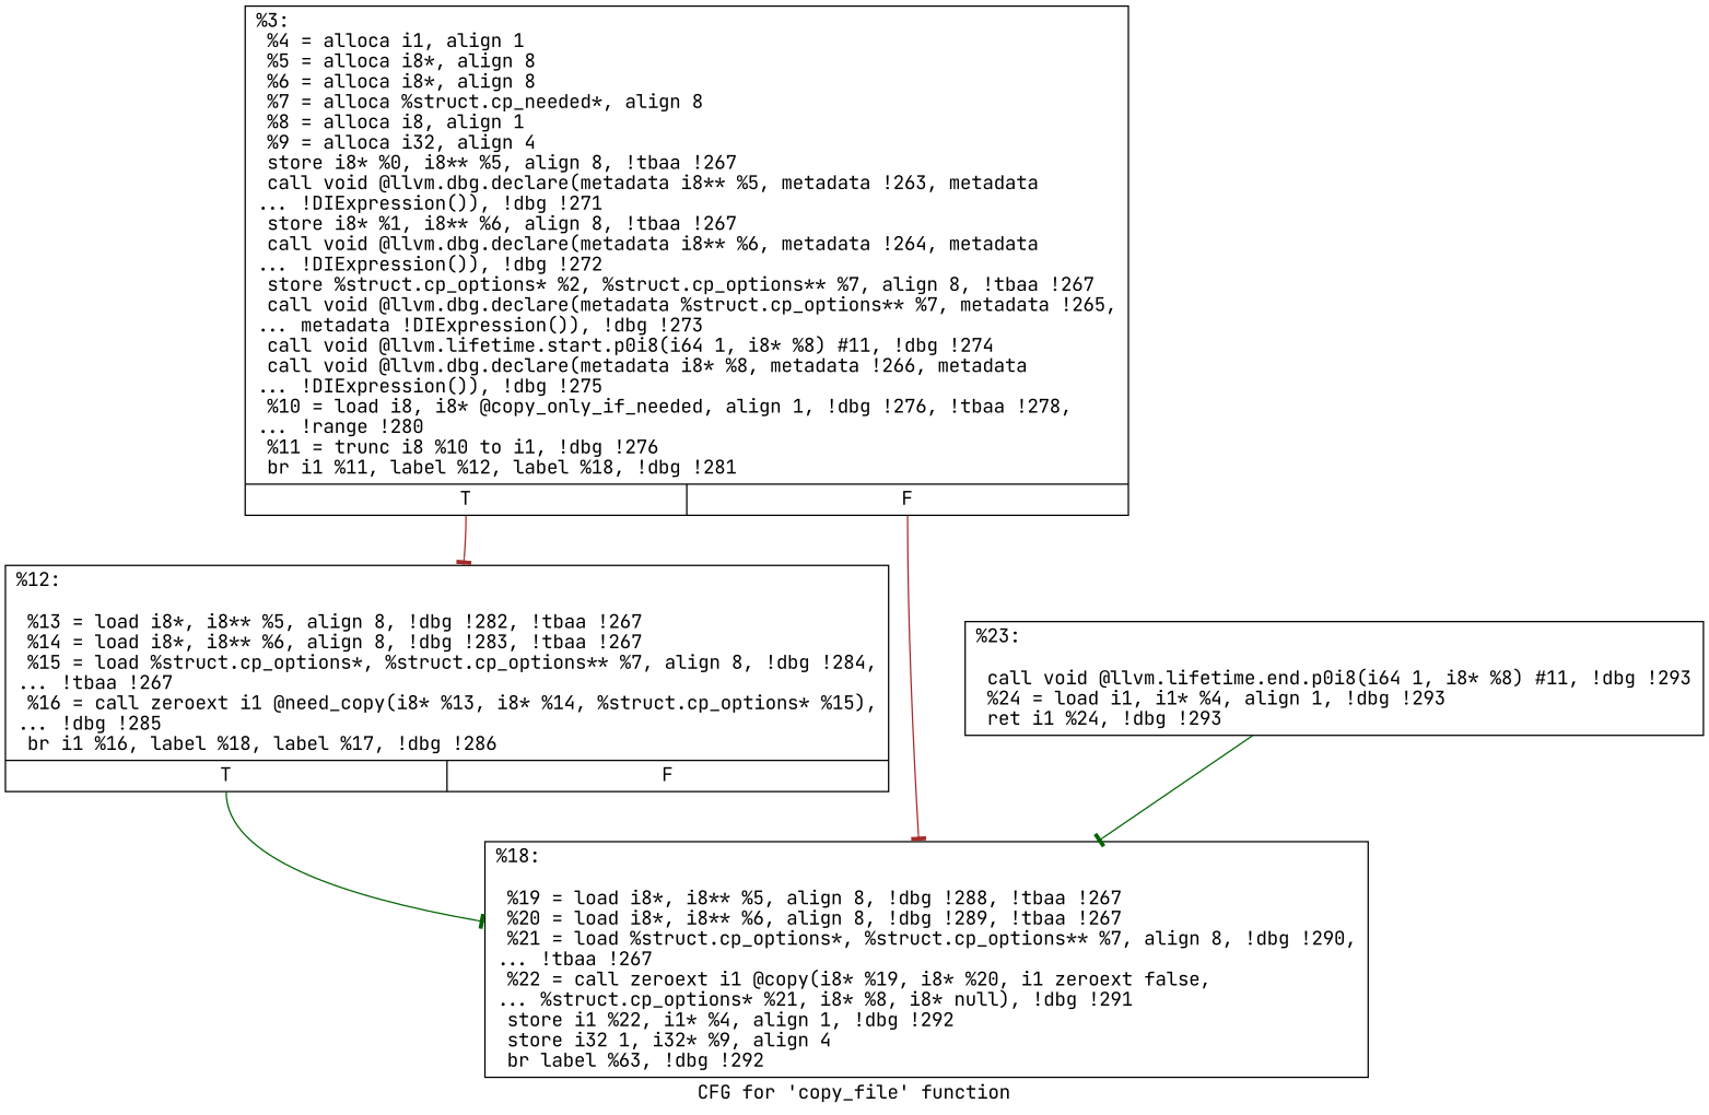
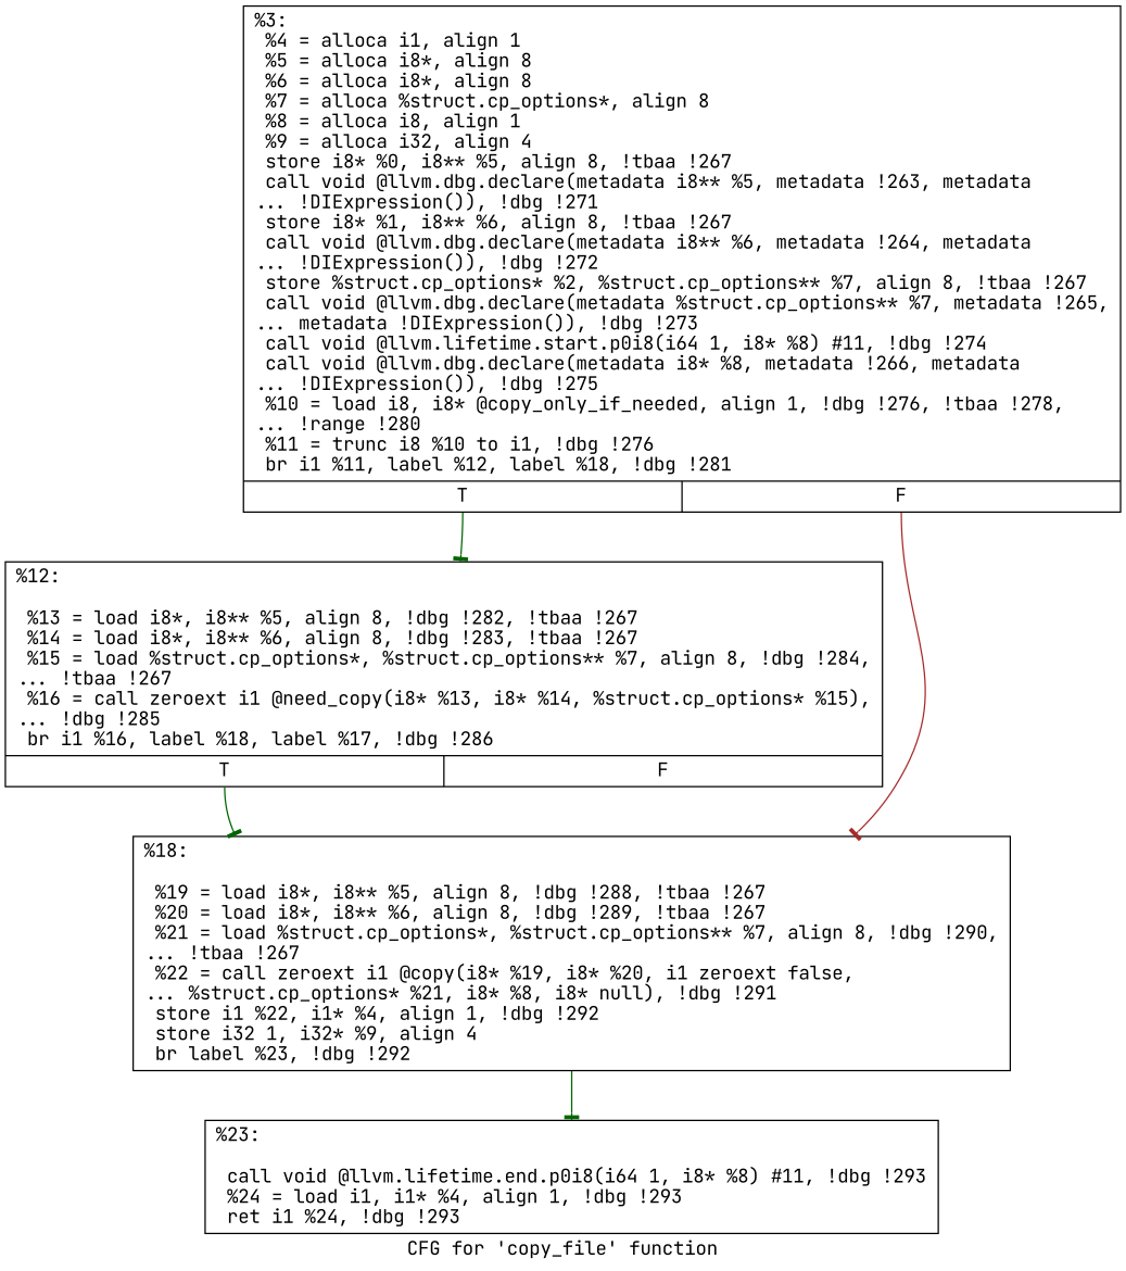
  digraph {
    fontname="JetBrains Mono"
    label="CFG for 'copy_file' function"
    node [fontname="JetBrains Mono" shape=record]
    edge [arrowhead=tee color=brown fontname="JetBrains Mono" tailport=s0]
-   n1 [label="{%3:\l  %4 = alloca i1, align 1\l  %5 = alloca i8*, align 8\l  %6 = alloca i8*, align 8\l  %7 = alloca %struct.cp_needed*, align 8\l  %8 = alloca i8, align 1\l  %9 = alloca i32, align 4\l  store i8* %0, i8** %5, align 8, !tbaa !267\l  call void @llvm.dbg.declare(metadata i8** %5, metadata !263, metadata\l... !DIExpression()), !dbg !271\l  store i8* %1, i8** %6, align 8, !tbaa !267\l  call void @llvm.dbg.declare(metadata i8** %6, metadata !264, metadata\l... !DIExpression()), !dbg !272\l  store %struct.cp_options* %2, %struct.cp_options** %7, align 8, !tbaa !267\l  call void @llvm.dbg.declare(metadata %struct.cp_options** %7, metadata !265,\l... metadata !DIExpression()), !dbg !273\l  call void @llvm.lifetime.start.p0i8(i64 1, i8* %8) #11, !dbg !274\l  call void @llvm.dbg.declare(metadata i8* %8, metadata !266, metadata\l... !DIExpression()), !dbg !275\l  %10 = load i8, i8* @copy_only_if_needed, align 1, !dbg !276, !tbaa !278,\l... !range !280\l  %11 = trunc i8 %10 to i1, !dbg !276\l  br i1 %11, label %12, label %18, !dbg !281\l|{<s0>T|<s1>F}}"]
+   n1 [label="{%3:\l  %4 = alloca i1, align 1\l  %5 = alloca i8*, align 8\l  %6 = alloca i8*, align 8\l  %7 = alloca %struct.cp_options*, align 8\l  %8 = alloca i8, align 1\l  %9 = alloca i32, align 4\l  store i8* %0, i8** %5, align 8, !tbaa !267\l  call void @llvm.dbg.declare(metadata i8** %5, metadata !263, metadata\l... !DIExpression()), !dbg !271\l  store i8* %1, i8** %6, align 8, !tbaa !267\l  call void @llvm.dbg.declare(metadata i8** %6, metadata !264, metadata\l... !DIExpression()), !dbg !272\l  store %struct.cp_options* %2, %struct.cp_options** %7, align 8, !tbaa !267\l  call void @llvm.dbg.declare(metadata %struct.cp_options** %7, metadata !265,\l... metadata !DIExpression()), !dbg !273\l  call void @llvm.lifetime.start.p0i8(i64 1, i8* %8) #11, !dbg !274\l  call void @llvm.dbg.declare(metadata i8* %8, metadata !266, metadata\l... !DIExpression()), !dbg !275\l  %10 = load i8, i8* @copy_only_if_needed, align 1, !dbg !276, !tbaa !278,\l... !range !280\l  %11 = trunc i8 %10 to i1, !dbg !276\l  br i1 %11, label %12, label %18, !dbg !281\l|{<s0>T|<s1>F}}"]
    n2 [label="{%12:\l\l  %13 = load i8*, i8** %5, align 8, !dbg !282, !tbaa !267\l  %14 = load i8*, i8** %6, align 8, !dbg !283, !tbaa !267\l  %15 = load %struct.cp_options*, %struct.cp_options** %7, align 8, !dbg !284,\l... !tbaa !267\l  %16 = call zeroext i1 @need_copy(i8* %13, i8* %14, %struct.cp_options* %15),\l... !dbg !285\l  br i1 %16, label %18, label %17, !dbg !286\l|{<s0>T|<s1>F}}"]
-   n3 [label="{%18:\l\l  %19 = load i8*, i8** %5, align 8, !dbg !288, !tbaa !267\l  %20 = load i8*, i8** %6, align 8, !dbg !289, !tbaa !267\l  %21 = load %struct.cp_options*, %struct.cp_options** %7, align 8, !dbg !290,\l... !tbaa !267\l  %22 = call zeroext i1 @copy(i8* %19, i8* %20, i1 zeroext false,\l... %struct.cp_options* %21, i8* %8, i8* null), !dbg !291\l  store i1 %22, i1* %4, align 1, !dbg !292\l  store i32 1, i32* %9, align 4\l  br label %63, !dbg !292\l}"]
+   n3 [label="{%18:\l\l  %19 = load i8*, i8** %5, align 8, !dbg !288, !tbaa !267\l  %20 = load i8*, i8** %6, align 8, !dbg !289, !tbaa !267\l  %21 = load %struct.cp_options*, %struct.cp_options** %7, align 8, !dbg !290,\l... !tbaa !267\l  %22 = call zeroext i1 @copy(i8* %19, i8* %20, i1 zeroext false,\l... %struct.cp_options* %21, i8* %8, i8* null), !dbg !291\l  store i1 %22, i1* %4, align 1, !dbg !292\l  store i32 1, i32* %9, align 4\l  br label %23, !dbg !292\l}"]
    n4 [label="{%23:\l\l  call void @llvm.lifetime.end.p0i8(i64 1, i8* %8) #11, !dbg !293\l  %24 = load i1, i1* %4, align 1, !dbg !293\l  ret i1 %24, !dbg !293\l}"]
-   n1 -> n2
+   n1 -> n2 [color=darkgreen]
    n1 -> n3 [tailport=s1]
    n2 -> n3 [color=darkgreen]
-   n4 -> n3 [color=darkgreen tailport=""]
+   n3 -> n4 [color=darkgreen tailport=""]
  }
